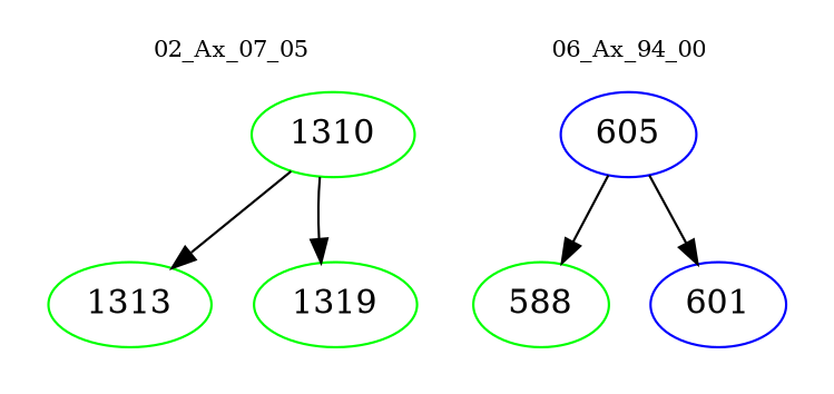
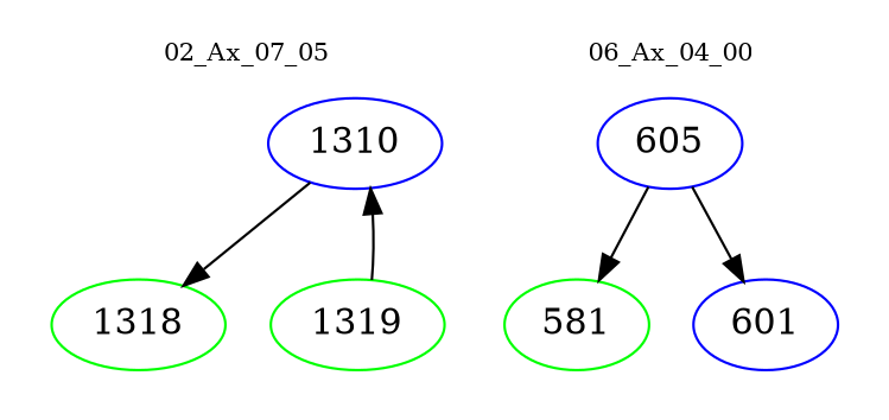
  digraph {
    node [color=blue]
    edge [color=black]
-   n1 [color=green label=1310]
-   n2 [color=green label=1313]
+   n1 [label=1310]
+   n2 [color=green label=1318]
    n3 [color=green label=1319]
    n4 [label=605]
-   n5 [color=green label=588]
+   n5 [color=green label=581]
    n6 [label=601]
    subgraph cluster_1 {
      color=white
      fontsize=10
      label="02_Ax_07_05"
      n1
      n2
      n3
    }
    subgraph cluster_2 {
      color=white
      fontsize=10
-     label="06_Ax_94_00"
+     label="06_Ax_04_00"
      n4
      n5
      n6
    }
    n1 -> n2
-   n1 -> n3
+   n3 -> n1
    n4 -> n5
    n4 -> n6
  }
